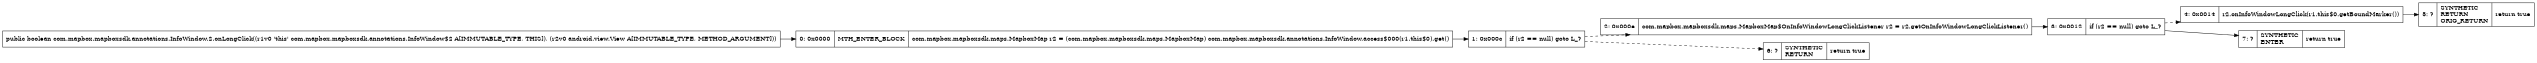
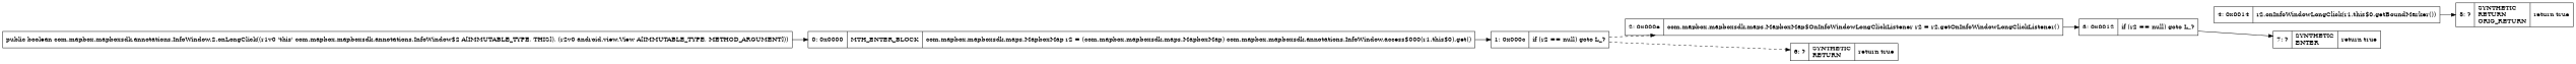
  digraph {
    rankdir=LR
    node [shape=record]
    n1 [label="{0\:\ 0x0000|MTH_ENTER_BLOCK\l|com.mapbox.mapboxsdk.maps.MapboxMap r2 = (com.mapbox.mapboxsdk.maps.MapboxMap) com.mapbox.mapboxsdk.annotations.InfoWindow.access$000(r1.this$0).get()\l}"]
    n2 [label="{1\:\ 0x000c|if (r2 == null) goto L_?\l}"]
    n3 [label="{2\:\ 0x000e|com.mapbox.mapboxsdk.maps.MapboxMap$OnInfoWindowLongClickListener r2 = r2.getOnInfoWindowLongClickListener()\l}"]
    n4 [label="{6\:\ ?|SYNTHETIC\lRETURN\l|return true\l}"]
    n5 [label="{3\:\ 0x0012|if (r2 == null) goto L_?\l}"]
    n6 [label="{4\:\ 0x0014|r2.onInfoWindowLongClick(r1.this$0.getBoundMarker())\l}"]
    n7 [label="{7\:\ ?|SYNTHETIC\lENTER\l|return true\l}"]
    n8 [label="{5\:\ ?|SYNTHETIC\lRETURN\lORIG_RETURN\l|return true\l}"]
    n9 [label="{public boolean com.mapbox.mapboxsdk.annotations.InfoWindow.2.onLongClick((r1v0 'this' com.mapbox.mapboxsdk.annotations.InfoWindow$2 A[IMMUTABLE_TYPE, THIS]), (r2v0 android.view.View A[IMMUTABLE_TYPE, METHOD_ARGUMENT])) }"]
    n1 -> n2
    n2 -> n3 [style=dashed]
    n2 -> n4 [style=dashed]
    n3 -> n5
-   n5 -> n6 [style=dashed]
    n5 -> n7
    n6 -> n8
    n9 -> n1
  }
